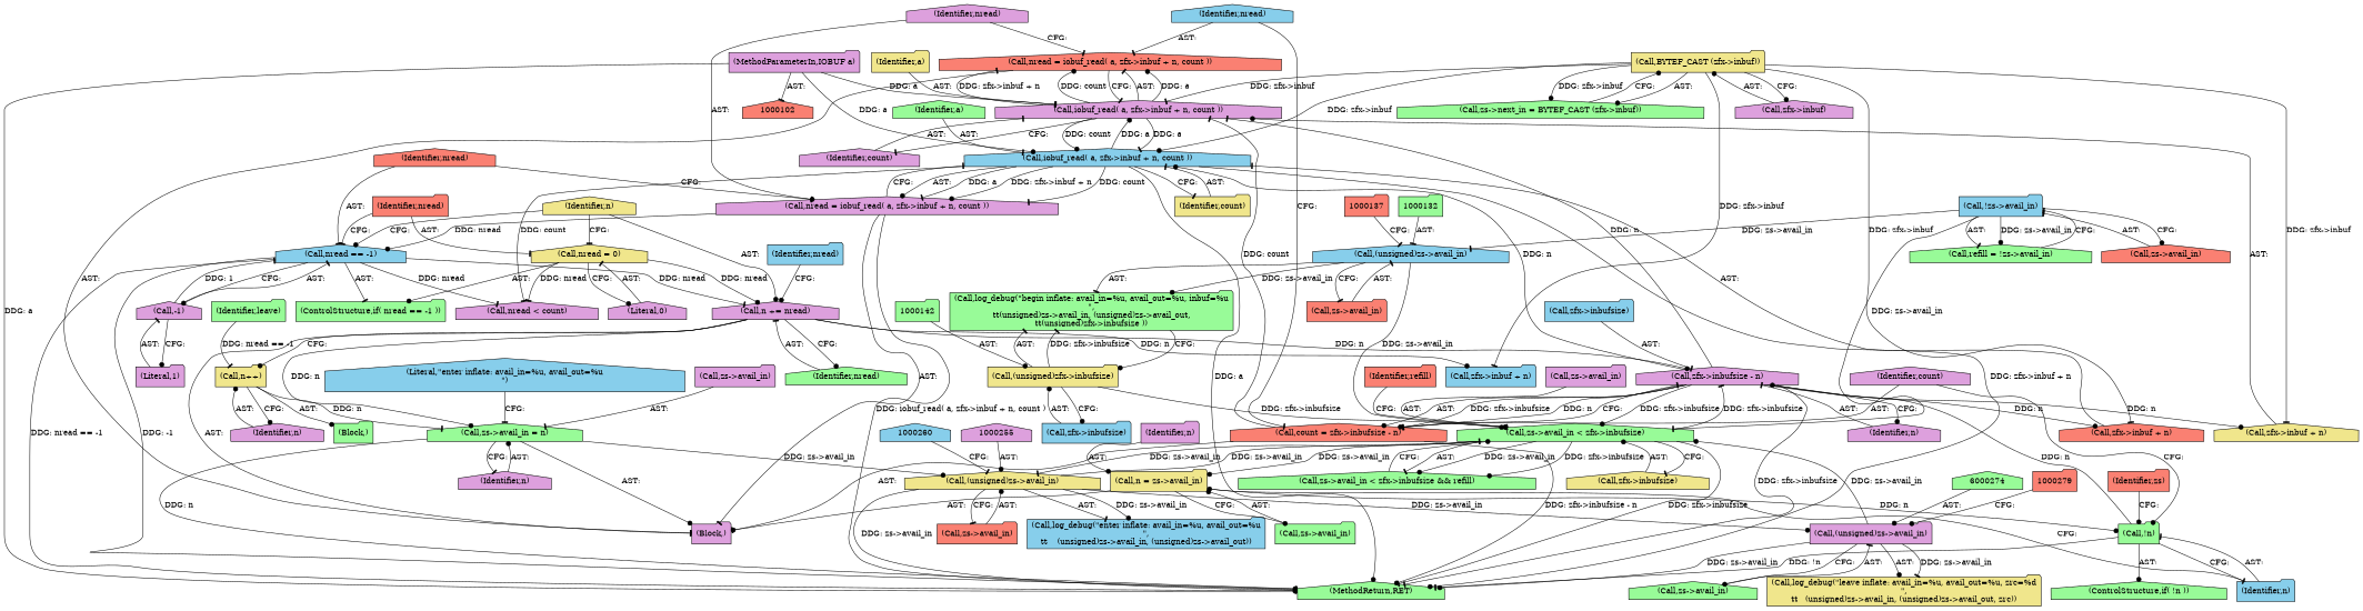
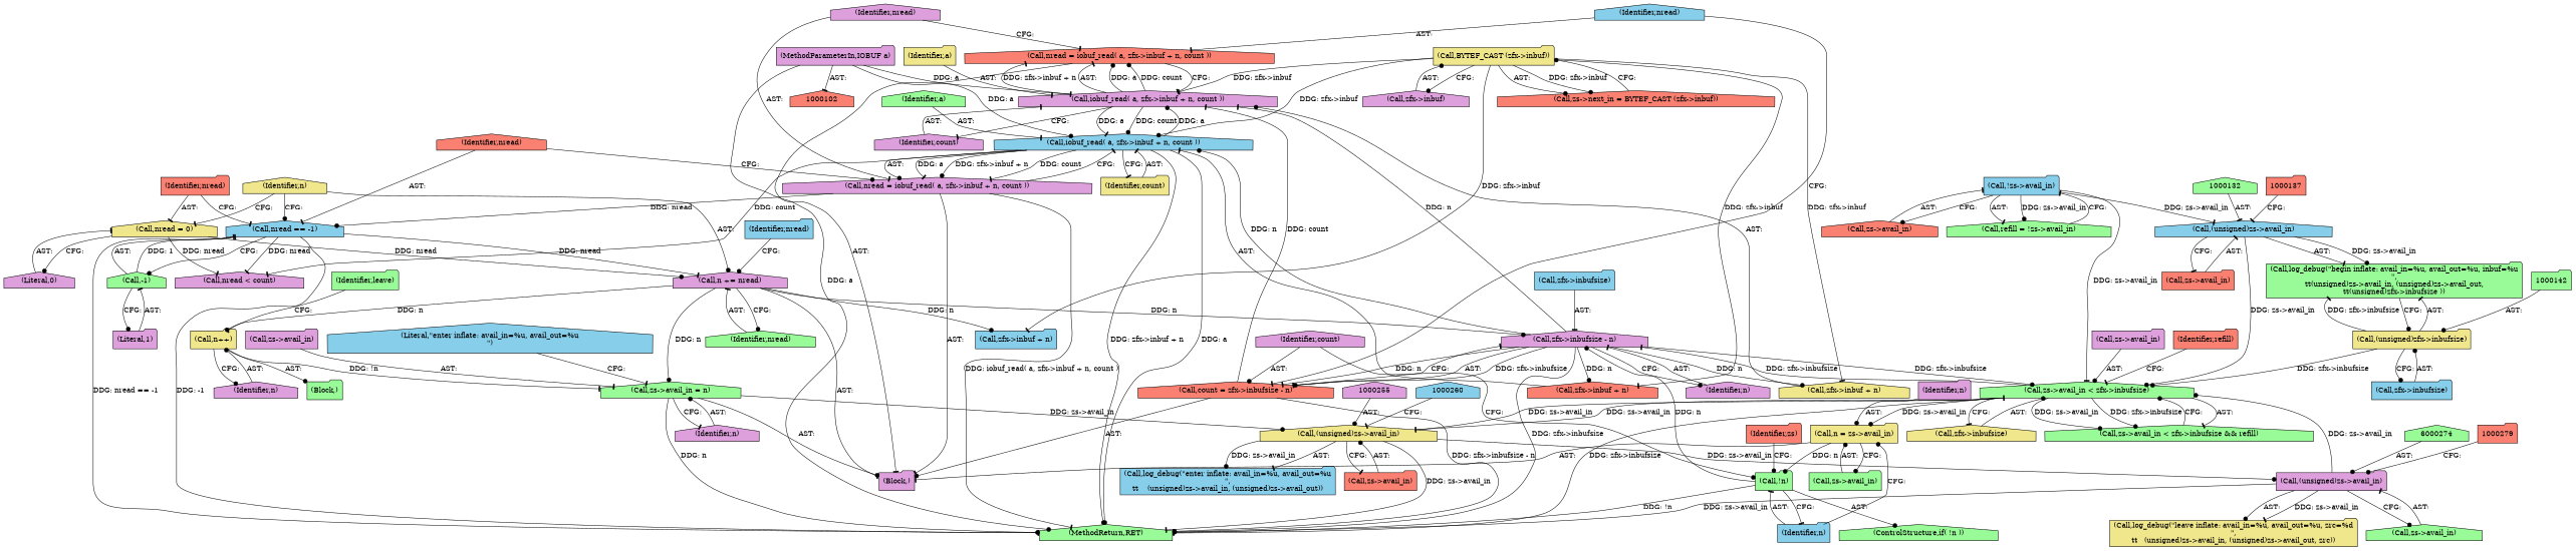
  digraph {
    node [fillcolor=plum shape=house style=filled]
    edge [arrowhead=tee]
    n1 [fillcolor=salmon label="(Call,nread = iobuf_read( a, zfx->inbuf + n, count ))"]
    n2 [label="(Call,iobuf_read( a, zfx->inbuf + n, count ))"]
    n3 [label="(Block,)" shape=folder]
    n4 [fillcolor=skyblue label="(Call,iobuf_read( a, zfx->inbuf + n, count ))"]
    n5 [label="(Identifier,count)"]
    n6 [label="(Call,nread = iobuf_read( a, zfx->inbuf + n, count ))"]
    n7 [fillcolor=palegreen label="(MethodReturn,RET)"]
    n8 [fillcolor=khaki label="(Identifier,count)" shape=folder]
    n9 [label="(Call,nread < count)"]
    n10 [fillcolor=skyblue label="(Call,nread == -1)"]
    n11 [label="(MethodParameterIn,IOBUF a)" shape=folder]
    1000102 [fillcolor=salmon]
    n13 [fillcolor=khaki label="(Call,BYTEF_CAST (zfx->inbuf))" shape=folder]
-   n14 [fillcolor=palegreen label="(Call,zs->next_in = BYTEF_CAST (zfx->inbuf))"]
+   n14 [fillcolor=salmon label="(Call,zs->next_in = BYTEF_CAST (zfx->inbuf))"]
    n15 [fillcolor=khaki label="(Call,zfx->inbuf + n)"]
    n16 [label="(Call,zfx->inbuf)"]
    n17 [fillcolor=skyblue label="(Call,zfx->inbuf + n)" shape=folder]
    n18 [fillcolor=salmon label="(Call,zfx->inbuf + n)"]
    n19 [label="(Call,zfx->inbufsize - n)"]
    n20 [fillcolor=palegreen label="(Call,zs->avail_in < zfx->inbufsize)"]
    n21 [fillcolor=salmon label="(Call,count = zfx->inbufsize - n)"]
    n22 [label="(Identifier,n)"]
    n23 [fillcolor=khaki label="(Call,(unsigned)zs->avail_in)"]
    n24 [fillcolor=khaki label="(Call,n = zs->avail_in)" shape=folder]
    n25 [fillcolor=palegreen label="(Call,zs->avail_in < zfx->inbufsize && refill)"]
    n26 [fillcolor=khaki label="(Call,zfx->inbufsize)"]
    n27 [label="(Call,n += nread)"]
    n28 [fillcolor=palegreen label="(Call,zs->avail_in = n)"]
    n29 [fillcolor=khaki label="(Call,n++)" shape=folder]
    n30 [fillcolor=palegreen label="(Identifier,nread)"]
    n31 [label="(Call,(unsigned)zs->avail_in)" shape=folder]
    n32 [fillcolor=skyblue label="(Call,log_debug(\"enter inflate: avail_in=%u, avail_out=%u\n\",\n\t\t    (unsigned)zs->avail_in, (unsigned)zs->avail_out))" shape=folder]
    n33 [fillcolor=salmon label="(Call,zs->avail_in)" shape=folder]
    n34 [fillcolor=palegreen label="(Call,!n)" shape=folder]
    n35 [fillcolor=palegreen label="(Call,zs->avail_in)" shape=folder]
    n36 [fillcolor=palegreen label="(Call,zs->avail_in)"]
    n37 [fillcolor=khaki label="(Call,log_debug(\"leave inflate: avail_in=%u, avail_out=%u, zrc=%d\n\",\n\t\t   (unsigned)zs->avail_in, (unsigned)zs->avail_out, zrc))" shape=folder]
    n38 [label="(Identifier,n)"]
    n39 [fillcolor=palegreen label="(Block,)" shape=folder]
    n40 [label="(Identifier,n)"]
    n41 [fillcolor=khaki label="(Call,nread = 0)"]
-   n42 [fillcolor=palegreen label="(ControlStructure,if( nread == -1 ))" shape=folder]
    n43 [label="(Literal,0)"]
-   n44 [label="(Call,-1)"]
+   n44 [fillcolor=palegreen label="(Call,-1)"]
    n45 [label="(Literal,1)" shape=folder]
    n46 [fillcolor=skyblue label="(Call,(unsigned)zs->avail_in)"]
    n47 [fillcolor=palegreen label="(Call,log_debug(\"begin inflate: avail_in=%u, avail_out=%u, inbuf=%u\n\",\n\t\t(unsigned)zs->avail_in, (unsigned)zs->avail_out,\n\t\t(unsigned)zfx->inbufsize ))" shape=folder]
    n48 [fillcolor=salmon label="(Call,zs->avail_in)" shape=folder]
    n49 [fillcolor=khaki label="(Call,(unsigned)zfx->inbufsize)" shape=folder]
    n50 [fillcolor=skyblue label="(Call,!zs->avail_in)" shape=folder]
    n51 [fillcolor=salmon label="(Call,zs->avail_in)"]
    n52 [fillcolor=palegreen label="(Call,refill = !zs->avail_in)"]
    n53 [fillcolor=skyblue label="(Call,zfx->inbufsize)" shape=folder]
    n54 [fillcolor=palegreen label="(ControlStructure,if( !n ))"]
    n55 [fillcolor=skyblue label="(Identifier,n)" shape=folder]
    n56 [fillcolor=salmon label="(Identifier,nread)"]
    n57 [label="(Identifier,n)" shape=folder]
    n58 [fillcolor=skyblue label="(Identifier,nread)"]
    n59 [fillcolor=palegreen label="(Identifier,a)"]
    n60 [label="(Identifier,nread)"]
    n61 [fillcolor=skyblue label="(Literal,\"enter inflate: avail_in=%u, avail_out=%u\n\")"]
    n62 [fillcolor=skyblue label="(Identifier,nread)" shape=folder]
    n63 [fillcolor=palegreen label="(Identifier,leave)" shape=folder]
    n64 [fillcolor=salmon label="(Identifier,refill)" shape=folder]
    n65 [label="(Identifier,count)"]
    n66 [label="(Call,zs->avail_in)" shape=folder]
    n67 [label="(Call,zs->avail_in)" shape=folder]
    n68 [fillcolor=khaki label="(Identifier,n)"]
    n69 [fillcolor=skyblue label="(Call,zfx->inbufsize)" shape=folder]
    n70 [fillcolor=khaki label="(Identifier,a)" shape=folder]
    n71 [fillcolor=salmon label="(Identifier,zs)" shape=folder]
    n72 [fillcolor=salmon label="(Identifier,nread)" shape=folder]
    n73 [fillcolor=palegreen label=6000274]
    1000279 [fillcolor=salmon shape=folder]
    1000255
    1000260 [fillcolor=skyblue]
-   1000132 [fillcolor=palegreen shape=folder]
+   1000132 [fillcolor=palegreen]
    1000137 [fillcolor=salmon shape=folder]
    1000142 [fillcolor=palegreen shape=folder]
    n1 -> n2 [label="CFG: "]
    n1 -> n3 [label="AST: "]
    n2 -> n1 [label="AST: "]
    n2 -> n1 [arrowhead=dot label="DDG: a"]
    n2 -> n1 [label="DDG: zfx->inbuf + n"]
    n2 -> n1 [arrowhead=dot label="DDG: count"]
    n2 -> n4 [label="DDG: a"]
    n2 -> n4 [arrowhead=dot label="DDG: count"]
    n2 -> n5 [label="CFG: "]
    n4 -> n2 [arrowhead=dot label="DDG: a"]
    n4 -> n6 [arrowhead=dot label="AST: "]
    n4 -> n6 [label="DDG: a"]
    n4 -> n6 [arrowhead=dot label="DDG: zfx->inbuf + n"]
    n4 -> n6 [label="DDG: count"]
    n4 -> n7 [arrowhead=dot label="DDG: a"]
    n4 -> n7 [arrowhead=dot label="DDG: zfx->inbuf + n"]
    n4 -> n8 [label="CFG: "]
    n4 -> n9 [label="DDG: count"]
    n5 -> n2 [label="AST: "]
    n6 -> n3 [label="AST: "]
    n6 -> n4 [label="CFG: "]
    n6 -> n7 [label="DDG: iobuf_read( a, zfx->inbuf + n, count )"]
    n6 -> n10 [arrowhead=dot label="DDG: nread"]
    n8 -> n4 [label="AST: "]
    n10 -> n7 [label="DDG: nread == -1"]
    n10 -> n7 [label="DDG: -1"]
    n10 -> n9 [label="DDG: nread"]
    n10 -> n27 [label="DDG: nread"]
-   n10 -> n42 [label="AST: "]
    n10 -> n44 [arrowhead=dot label="CFG: "]
    n11 -> n2 [label="DDG: a"]
    n11 -> n4 [arrowhead=dot label="DDG: a"]
    n11 -> n7 [arrowhead=dot label="DDG: a"]
    n11 -> 1000102 [label="AST: "]
    n13 -> n2 [label="DDG: zfx->inbuf"]
    n13 -> n4 [arrowhead=dot label="DDG: zfx->inbuf"]
    n13 -> n14 [arrowhead=dot label="AST: "]
    n13 -> n14 [arrowhead=dot label="DDG: zfx->inbuf"]
    n13 -> n15 [label="DDG: zfx->inbuf"]
    n13 -> n16 [arrowhead=dot label="CFG: "]
    n13 -> n17 [label="DDG: zfx->inbuf"]
    n13 -> n18 [label="DDG: zfx->inbuf"]
    n14 -> n13 [arrowhead=dot label="CFG: "]
    n15 -> n2 [arrowhead=dot label="AST: "]
    n16 -> n13 [arrowhead=dot label="AST: "]
    n18 -> n4 [label="AST: "]
    n19 -> n2 [label="DDG: n"]
    n19 -> n4 [arrowhead=dot label="DDG: n"]
    n19 -> n7 [label="DDG: zfx->inbufsize"]
    n19 -> n15 [arrowhead=dot label="DDG: n"]
    n19 -> n18 [arrowhead=dot label="DDG: n"]
    n19 -> n20 [arrowhead=dot label="DDG: zfx->inbufsize"]
    n19 -> n21 [arrowhead=dot label="AST: "]
    n19 -> n21 [label="DDG: zfx->inbufsize"]
    n19 -> n21 [label="DDG: n"]
    n19 -> n22 [arrowhead=dot label="CFG: "]
    n20 -> n7 [label="DDG: zfx->inbufsize"]
    n20 -> n19 [label="DDG: zfx->inbufsize"]
    n20 -> n23 [label="DDG: zs->avail_in"]
    n20 -> n24 [arrowhead=dot label="DDG: zs->avail_in"]
    n20 -> n25 [label="AST: "]
    n20 -> n25 [arrowhead=dot label="DDG: zs->avail_in"]
    n20 -> n25 [arrowhead=dot label="DDG: zfx->inbufsize"]
    n20 -> n26 [label="CFG: "]
    n21 -> n2 [label="DDG: count"]
    n21 -> n3 [arrowhead=dot label="AST: "]
    n21 -> n7 [arrowhead=dot label="DDG: zfx->inbufsize - n"]
    n21 -> n19 [label="CFG: "]
    n22 -> n19 [label="AST: "]
    n23 -> n7 [label="DDG: zs->avail_in"]
    n23 -> n20 [label="DDG: zs->avail_in"]
    n23 -> n31 [arrowhead=dot label="DDG: zs->avail_in"]
    n23 -> n32 [label="AST: "]
    n23 -> n32 [arrowhead=dot label="DDG: zs->avail_in"]
    n23 -> n33 [label="CFG: "]
    n24 -> n3 [label="AST: "]
    n24 -> n34 [arrowhead=dot label="DDG: n"]
    n24 -> n35 [arrowhead=dot label="CFG: "]
    n25 -> n20 [arrowhead=dot label="CFG: "]
    n26 -> n20 [arrowhead=dot label="AST: "]
    n27 -> n3 [label="AST: "]
    n27 -> n17 [arrowhead=dot label="DDG: n"]
    n27 -> n19 [arrowhead=dot label="DDG: n"]
    n27 -> n28 [arrowhead=dot label="DDG: n"]
-   n27 -> n29 [arrowhead=dot label="CFG: "]
+   n27 -> n29 [arrowhead=dot label="DDG: n"]
    n27 -> n30 [arrowhead=dot label="CFG: "]
    n28 -> n3 [arrowhead=dot label="AST: "]
    n28 -> n7 [arrowhead=dot label="DDG: n"]
    n28 -> n23 [arrowhead=dot label="DDG: zs->avail_in"]
    n28 -> n38 [label="CFG: "]
-   n29 -> n28 [label="DDG: n"]
+   n29 -> n28 [label="DDG: !n"]
    n29 -> n39 [arrowhead=dot label="AST: "]
    n29 -> n40 [arrowhead=dot label="CFG: "]
    n30 -> n27 [label="AST: "]
    n31 -> n7 [arrowhead=dot label="DDG: zs->avail_in"]
    n31 -> n20 [arrowhead=dot label="DDG: zs->avail_in"]
    n31 -> n36 [arrowhead=dot label="CFG: "]
    n31 -> n37 [arrowhead=dot label="AST: "]
    n31 -> n37 [label="DDG: zs->avail_in"]
    n33 -> n23 [arrowhead=dot label="AST: "]
    n34 -> n7 [label="DDG: !n"]
    n34 -> n19 [arrowhead=dot label="DDG: n"]
    n34 -> n54 [arrowhead=dot label="AST: "]
    n34 -> n55 [label="CFG: "]
    n35 -> n24 [arrowhead=dot label="AST: "]
    n36 -> n31 [label="AST: "]
    n38 -> n28 [arrowhead=dot label="AST: "]
    n40 -> n29 [arrowhead=dot label="AST: "]
    n41 -> n9 [label="DDG: nread"]
    n41 -> n27 [arrowhead=dot label="DDG: nread"]
-   n41 -> n42 [arrowhead=dot label="AST: "]
    n41 -> n43 [arrowhead=dot label="CFG: "]
    n43 -> n41 [label="AST: "]
    n44 -> n10 [label="AST: "]
    n44 -> n10 [label="DDG: 1"]
    n44 -> n45 [arrowhead=dot label="CFG: "]
    n45 -> n44 [label="AST: "]
    n46 -> n20 [arrowhead=dot label="DDG: zs->avail_in"]
    n46 -> n47 [label="AST: "]
    n46 -> n47 [arrowhead=dot label="DDG: zs->avail_in"]
    n46 -> n48 [label="CFG: "]
    n47 -> n49 [arrowhead=dot label="CFG: "]
    n48 -> n46 [label="AST: "]
    n49 -> n20 [arrowhead=dot label="DDG: zfx->inbufsize"]
    n49 -> n47 [label="AST: "]
    n49 -> n47 [label="DDG: zfx->inbufsize"]
    n49 -> n53 [arrowhead=dot label="CFG: "]
    n50 -> n20 [label="DDG: zs->avail_in"]
    n50 -> n46 [label="DDG: zs->avail_in"]
    n50 -> n51 [arrowhead=dot label="CFG: "]
    n50 -> n52 [label="AST: "]
    n50 -> n52 [arrowhead=dot label="DDG: zs->avail_in"]
    n51 -> n50 [label="AST: "]
    n52 -> n50 [label="CFG: "]
    n53 -> n49 [arrowhead=dot label="AST: "]
    n55 -> n24 [arrowhead=dot label="CFG: "]
    n55 -> n34 [label="AST: "]
    n56 -> n6 [arrowhead=dot label="CFG: "]
    n56 -> n10 [label="AST: "]
    n57 -> n24 [arrowhead=dot label="AST: "]
    n58 -> n1 [label="AST: "]
    n58 -> n21 [label="CFG: "]
    n59 -> n4 [label="AST: "]
    n60 -> n1 [label="CFG: "]
    n60 -> n6 [label="AST: "]
    n61 -> n28 [label="CFG: "]
    n62 -> n27 [arrowhead=dot label="CFG: "]
-   n63 -> n29 [label="DDG: nread == -1"]
+   n63 -> n29 [label="CFG: "]
    n64 -> n20 [label="CFG: "]
    n65 -> n21 [arrowhead=dot label="AST: "]
    n65 -> n34 [arrowhead=dot label="CFG: "]
    n66 -> n28 [label="AST: "]
    n67 -> n20 [arrowhead=dot label="AST: "]
    n68 -> n10 [arrowhead=dot label="CFG: "]
    n68 -> n27 [arrowhead=dot label="AST: "]
    n68 -> n41 [label="CFG: "]
    n69 -> n19 [label="AST: "]
    n70 -> n2 [label="AST: "]
    n71 -> n34 [arrowhead=dot label="CFG: "]
    n72 -> n10 [label="CFG: "]
    n72 -> n41 [label="AST: "]
    n73 -> n31 [arrowhead=dot label="AST: "]
    1000279 -> n31 [arrowhead=dot label="CFG: "]
    1000255 -> n23 [arrowhead=dot label="AST: "]
    1000260 -> n23 [label="CFG: "]
    1000132 -> n46 [label="AST: "]
    1000137 -> n46 [label="CFG: "]
    1000142 -> n49 [arrowhead=dot label="AST: "]
  }
